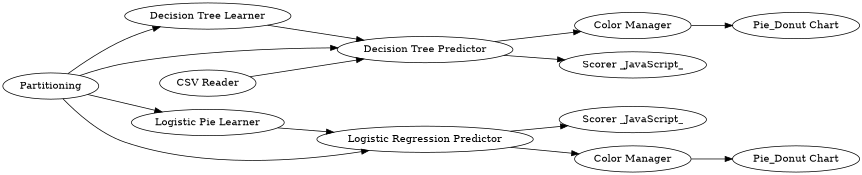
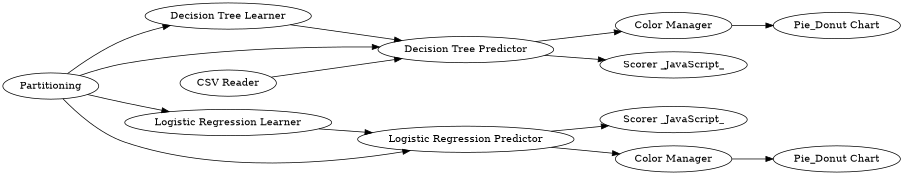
  digraph {
    rankdir=LR
    n1 [label="Decision Tree Learner"]
    n2 [label="Decision Tree Predictor"]
    n3 [label="Color Manager"]
    n4 [label="Scorer _JavaScript_"]
    n5 [label="Pie_Donut Chart"]
    n6 [label=Partitioning]
-   n7 [label="Logistic Pie Learner"]
+   n7 [label="Logistic Regression Learner"]
    n8 [label="Logistic Regression Predictor"]
    n9 [label="Scorer _JavaScript_"]
    n10 [label="Color Manager"]
    n11 [label="Pie_Donut Chart"]
    n12 [label="CSV Reader"]
    n1 -> n2
    n2 -> n3
    n2 -> n4
    n3 -> n5
    n6 -> n1
    n6 -> n2
    n6 -> n7
    n6 -> n8
    n7 -> n8
    n8 -> n9
    n8 -> n10
    n10 -> n11
    n12 -> n2
  }
